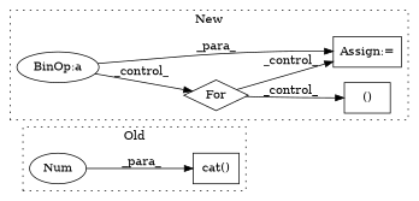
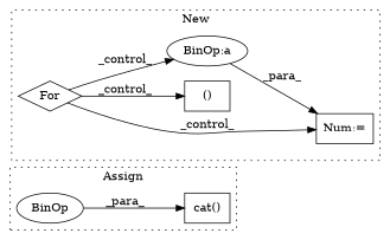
  digraph {
    rankdir=LR
    node [l=3 shape=box]
    n1 [a=75 l="10,1" label="cat()" s="3450,3468"]
-   n2 [a=76 l=1 label=Num s=3467 shape=ellipse]
+   n2 [a=76 l=1 label=BinOp s=3467 shape=ellipse]
    n3 [a=107 l="4,14" label=For s="10311,10341" shape=diamond]
-   n4 [a=68 label="Assign:=" s=10418]
+   n4 [a=68 label="Num:=" s=10418]
    n5 [a=54 l=15 label="()" s=10364]
    n6 [a=82 label="BinOp:a" s=10429 shape=ellipse]
    subgraph cluster_1 {
-     label=Old
+     label=Assign
      style=dotted
      n1
      n2
    }
    subgraph cluster_2 {
      label=New
      style=dotted
      n3
      n4
      n5
      n6
    }
    n2 -> n1 [label=_para_]
    n3 -> n4 [label=_control_]
    n3 -> n5 [label=_control_]
-   n6 -> n3 [label=_control_]
+   n3 -> n6 [label=_control_]
    n6 -> n4 [label=_para_]
  }
